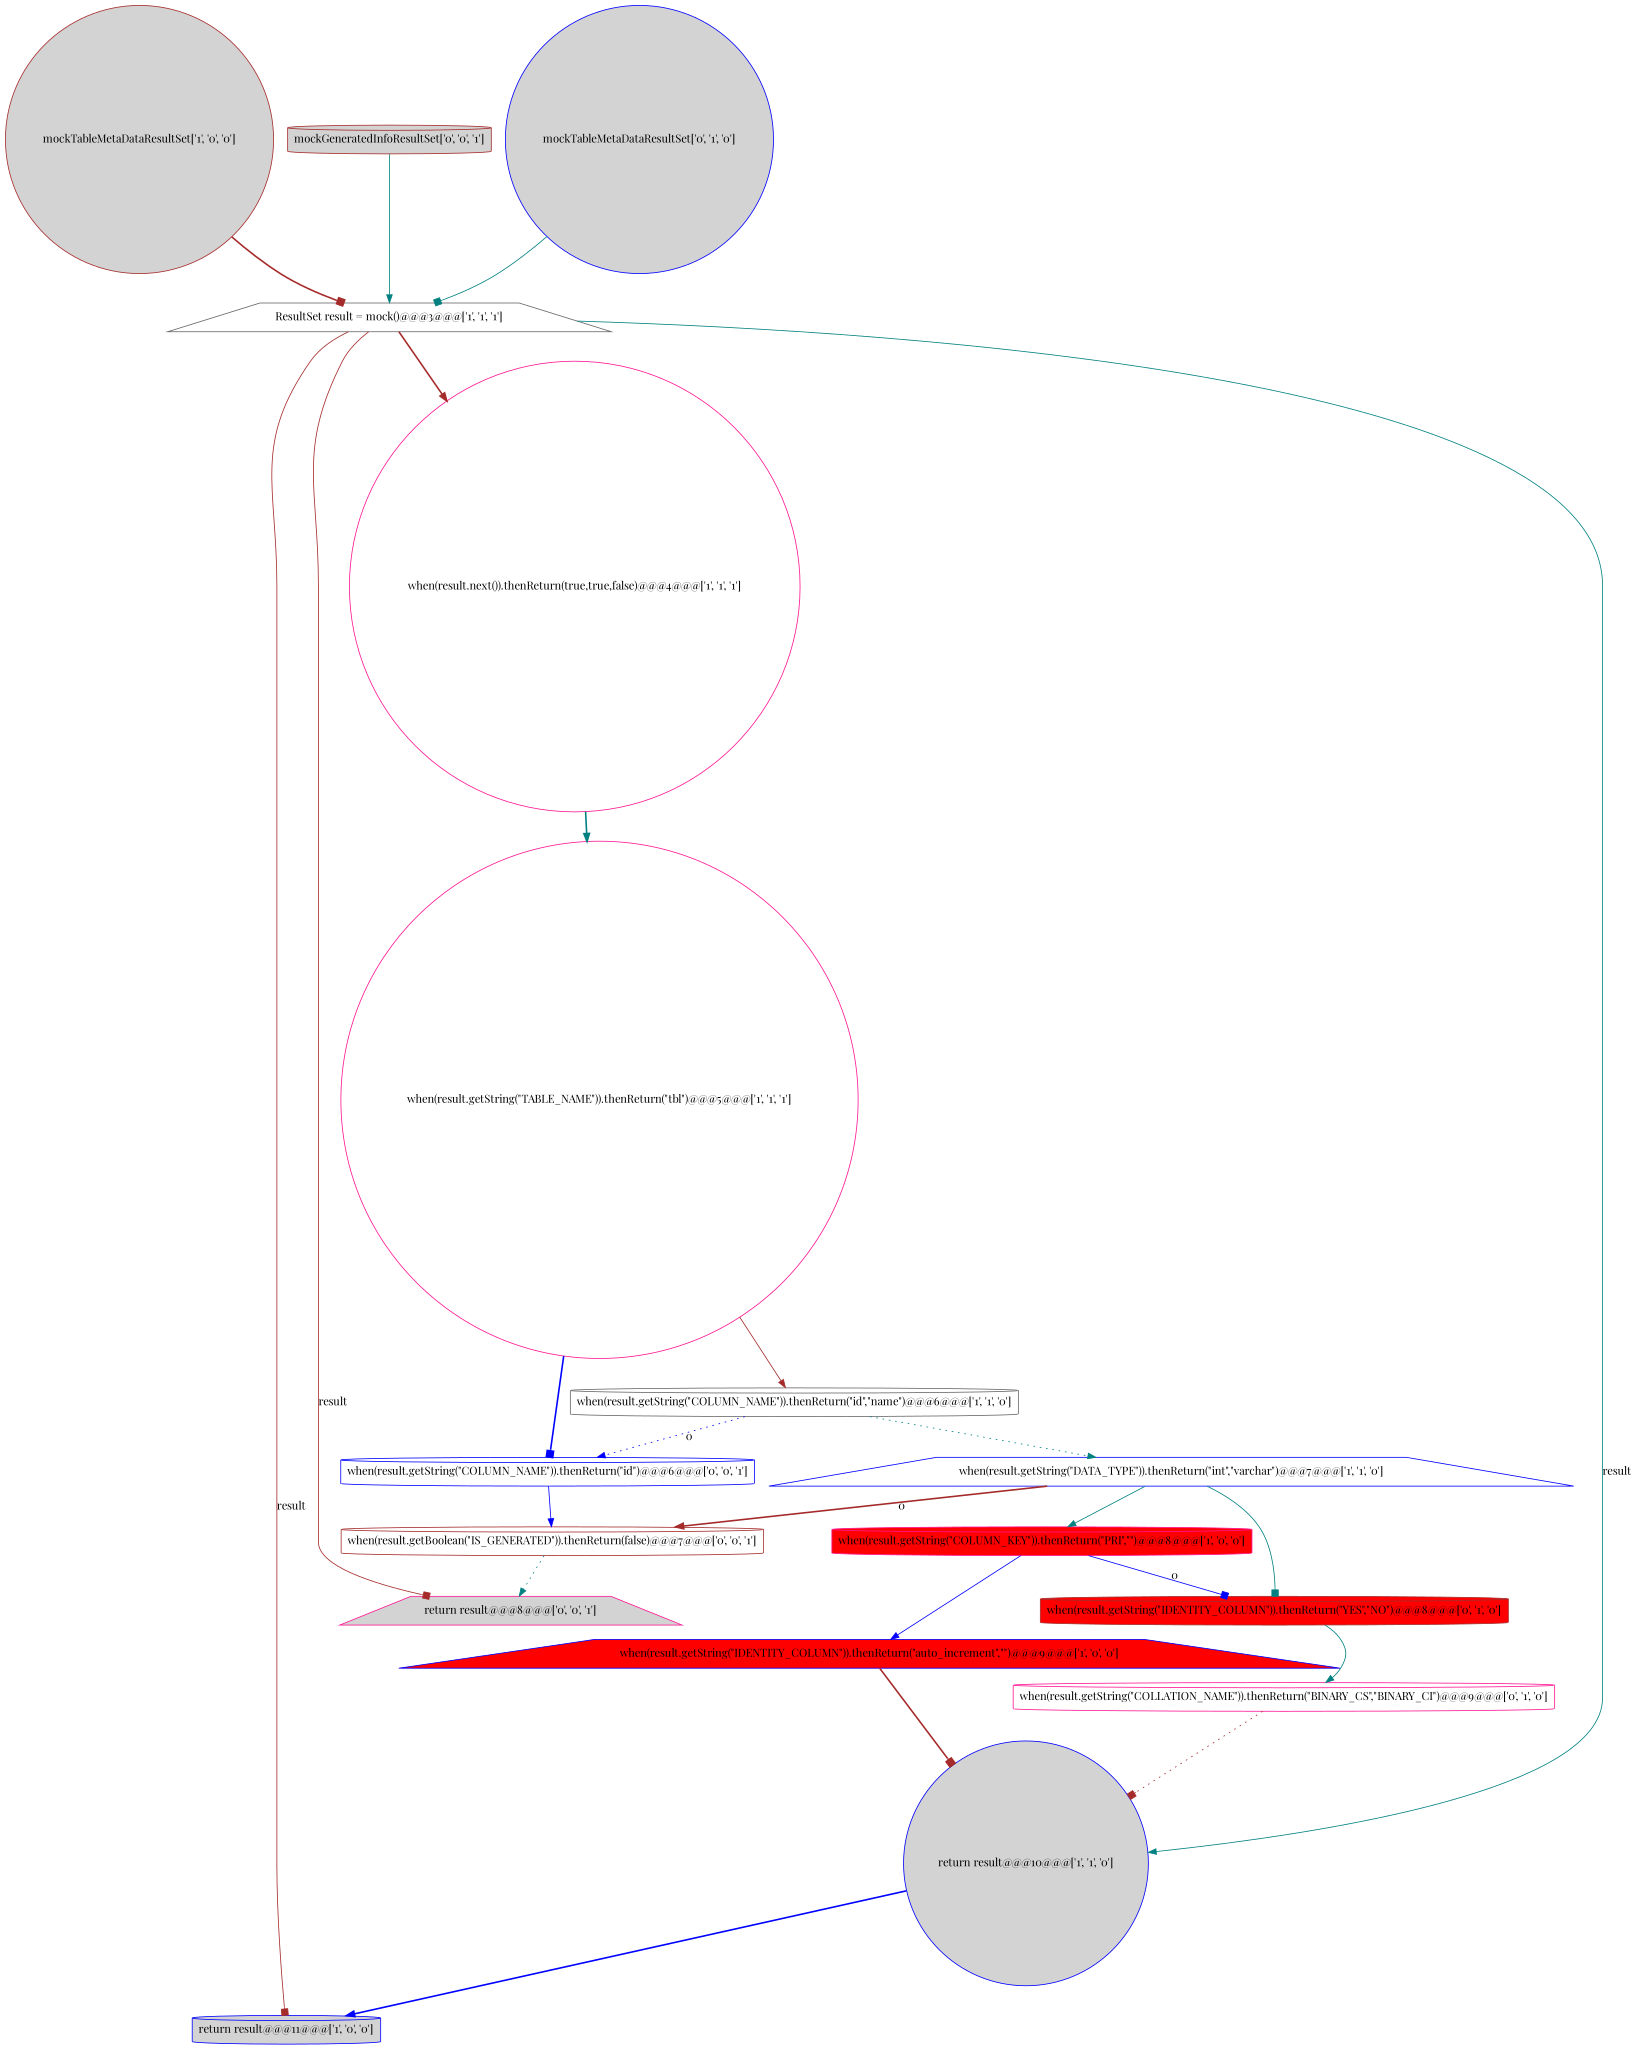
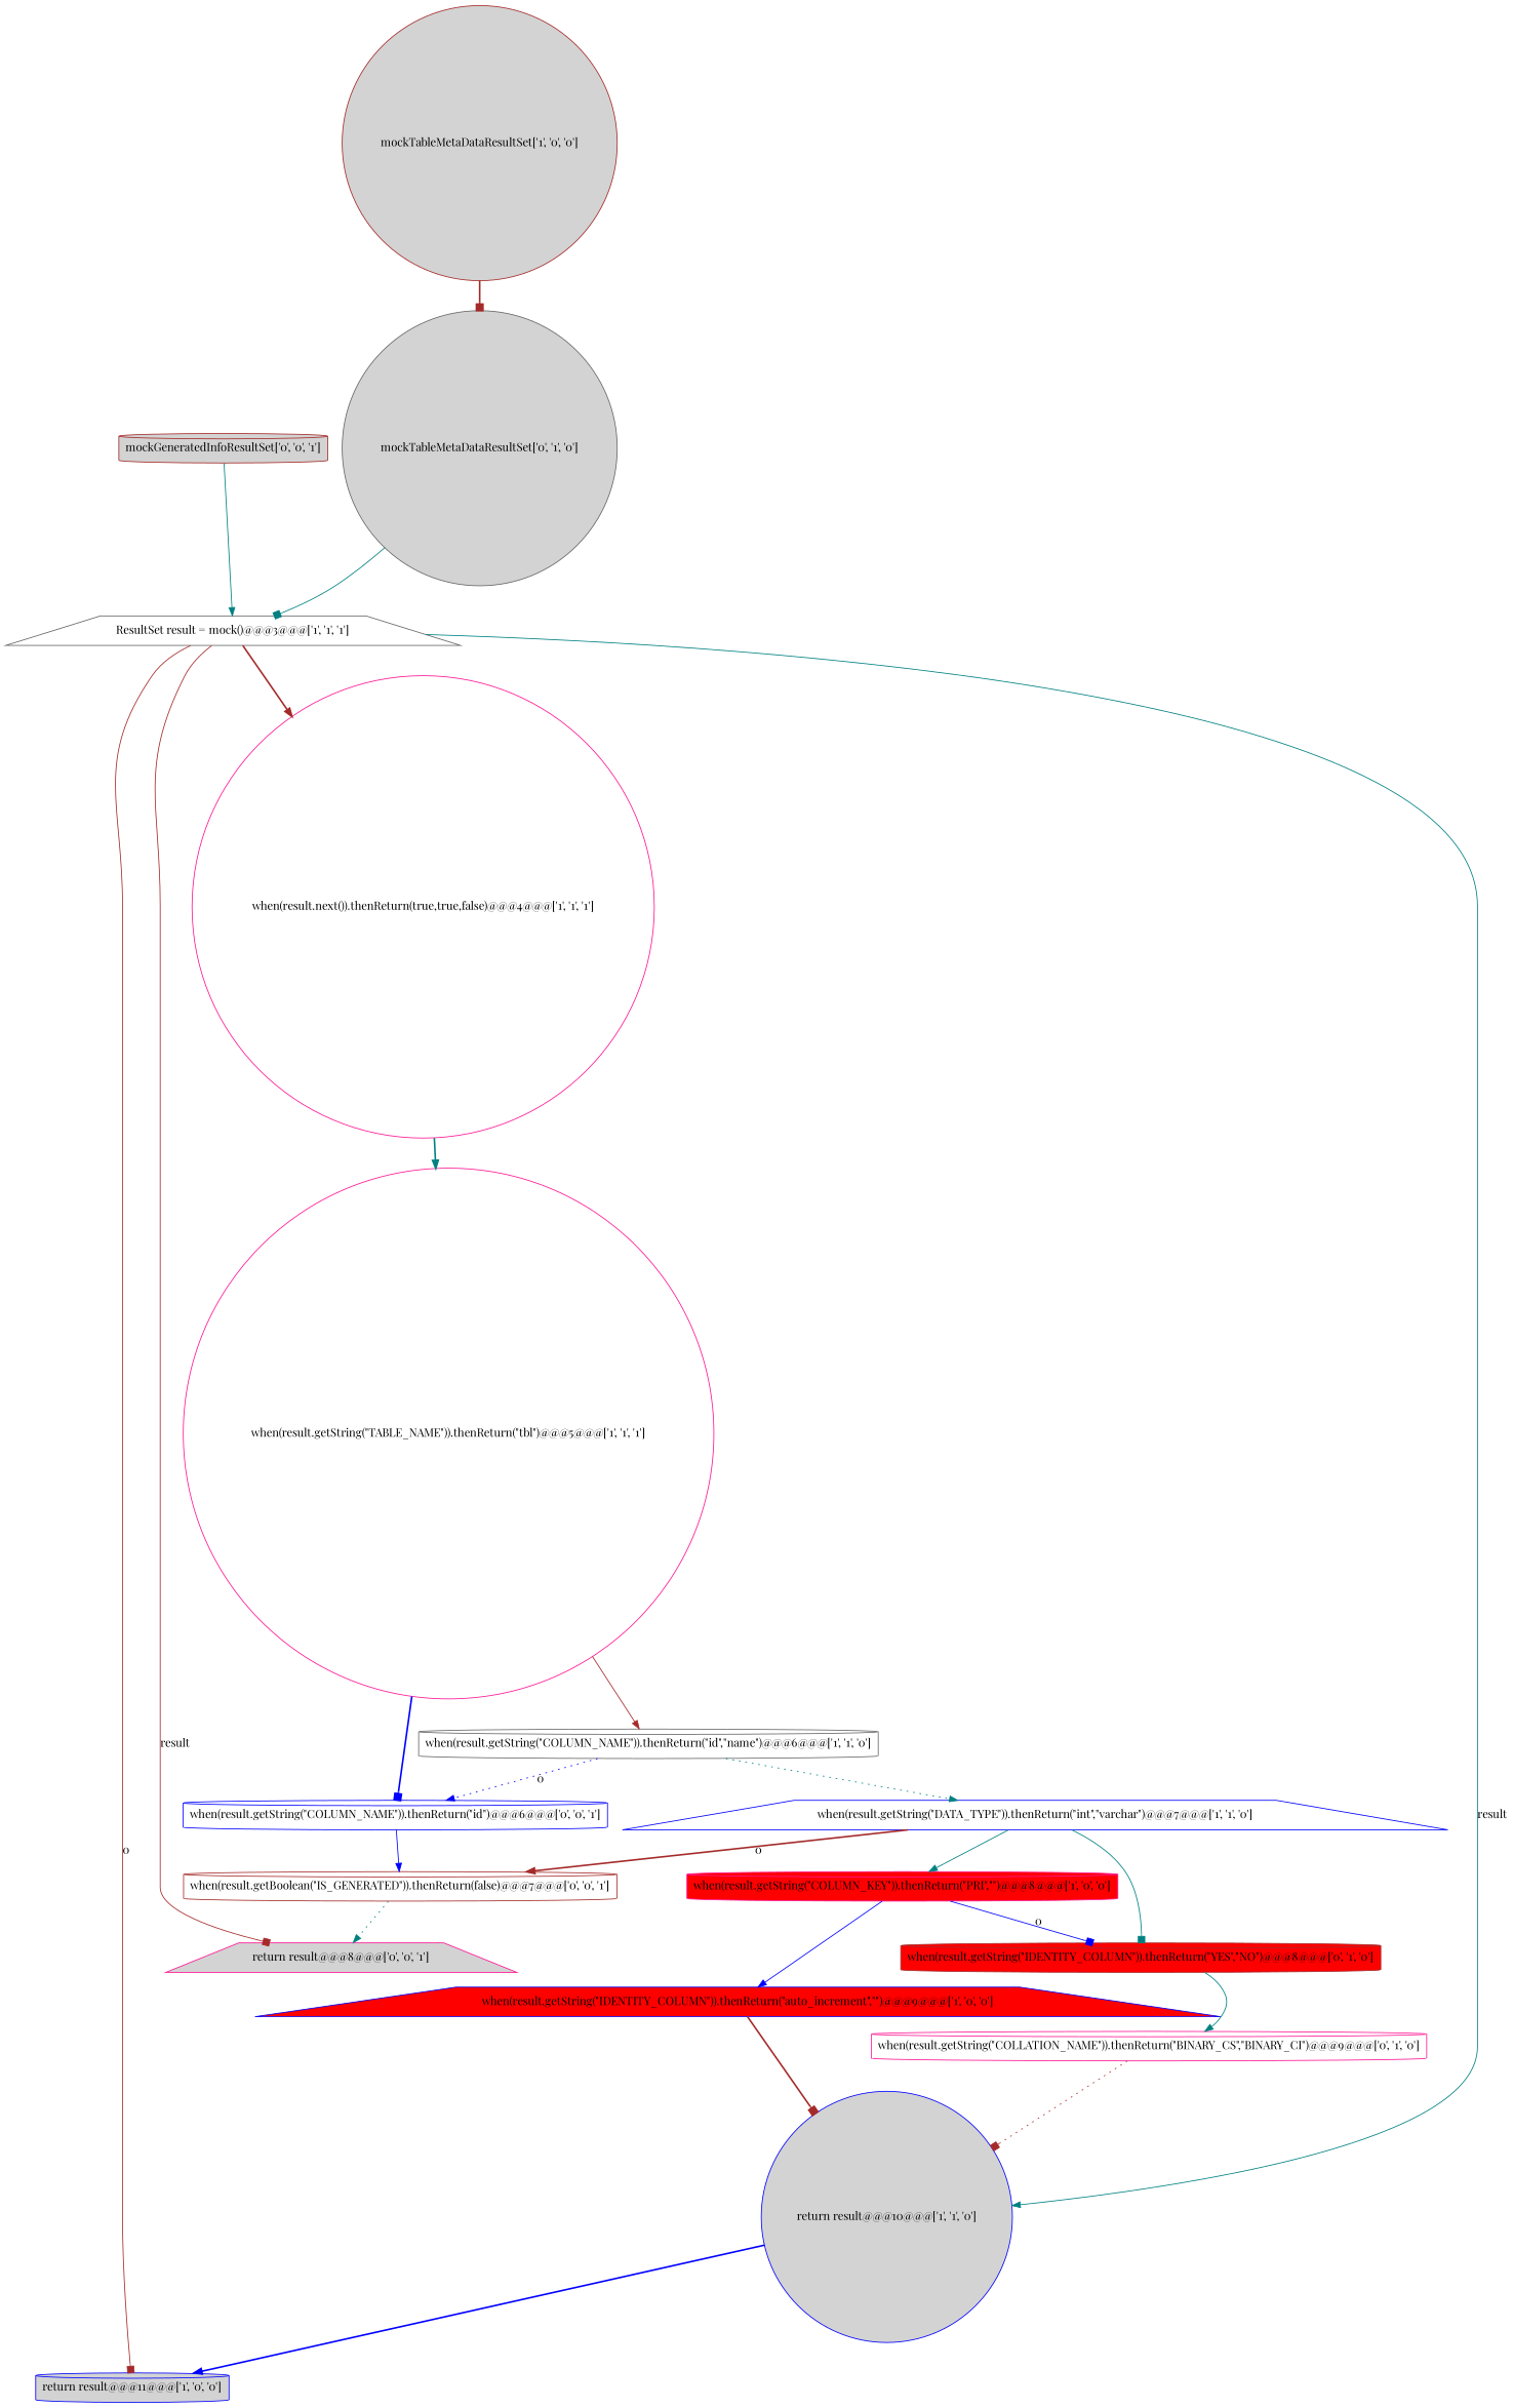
  digraph {
    fontname="Playfair Display"
    node [color=deeppink fillcolor=white fontname="Playfair Display" shape=cylinder style=filled]
    edge [arrowhead=normal color=teal fontname="Playfair Display" style=solid]
    n1 [fillcolor=red label="when(result.getString(\"COLUMN_KEY\")).thenReturn(\"PRI\",\"\")@@@8@@@['1', '0', '0']"]
    n2 [color=blue fillcolor=red label="when(result.getString(\"IDENTITY_COLUMN\")).thenReturn(\"auto_increment\",\"\")@@@9@@@['1', '0', '0']" shape=trapezium]
    n3 [color=brown fillcolor=red label="when(result.getString(\"IDENTITY_COLUMN\")).thenReturn(\"YES\",\"NO\")@@@8@@@['0', '1', '0']"]
    n4 [color=blue fillcolor=lightgray label="return result@@@10@@@['1', '1', '0']" shape=circle]
    n5 [label="when(result.getString(\"COLLATION_NAME\")).thenReturn(\"BINARY_CS\",\"BINARY_CI\")@@@9@@@['0', '1', '0']"]
    n6 [color=blue fillcolor=lightgray label="return result@@@11@@@['1', '0', '0']"]
    n7 [color=blue label="when(result.getString(\"DATA_TYPE\")).thenReturn(\"int\",\"varchar\")@@@7@@@['1', '1', '0']" shape=trapezium]
    n8 [color=brown label="when(result.getBoolean(\"IS_GENERATED\")).thenReturn(false)@@@7@@@['0', '0', '1']"]
    n9 [fillcolor=lightgray label="return result@@@8@@@['0', '0', '1']" shape=trapezium]
    n10 [color=brown fillcolor=lightgray label="mockTableMetaDataResultSet['1', '0', '0']" shape=circle]
    n11 [color=gray40 label="ResultSet result = mock()@@@3@@@['1', '1', '1']" shape=trapezium]
    n12 [label="when(result.next()).thenReturn(true,true,false)@@@4@@@['1', '1', '1']" shape=circle]
    n13 [label="when(result.getString(\"TABLE_NAME\")).thenReturn(\"tbl\")@@@5@@@['1', '1', '1']" shape=circle]
    n14 [color=gray40 label="when(result.getString(\"COLUMN_NAME\")).thenReturn(\"id\",\"name\")@@@6@@@['1', '1', '0']"]
    n15 [color=blue label="when(result.getString(\"COLUMN_NAME\")).thenReturn(\"id\")@@@6@@@['0', '0', '1']"]
    n16 [color=brown fillcolor=lightgray label="mockGeneratedInfoResultSet['0', '0', '1']"]
-   n17 [color=blue fillcolor=lightgray label="mockTableMetaDataResultSet['0', '1', '0']" shape=circle]
+   n17 [color=gray40 fillcolor=lightgray label="mockTableMetaDataResultSet['0', '1', '0']" shape=circle]
    n1 -> n2 [color=blue]
    n1 -> n3 [arrowhead=box color=blue label=0]
    n2 -> n4 [arrowhead=box color=brown style=bold]
    n3 -> n5
    n4 -> n6 [color=blue style=bold]
    n5 -> n4 [arrowhead=box color=brown style=dotted]
    n7 -> n1
    n7 -> n3 [arrowhead=box]
    n7 -> n8 [color=brown label=0 style=bold]
    n8 -> n9 [style=dotted]
-   n10 -> n11 [arrowhead=box color=brown style=bold]
+   n10 -> n17 [arrowhead=box color=brown style=bold]
    n11 -> n4 [label=result]
-   n11 -> n6 [arrowhead=box color=brown label=result]
+   n11 -> n6 [arrowhead=box color=brown label=0]
    n11 -> n9 [arrowhead=box color=brown label=result]
    n11 -> n12 [color=brown style=bold]
    n12 -> n13 [style=bold]
    n13 -> n14 [color=brown]
    n13 -> n15 [arrowhead=box color=blue style=bold]
    n14 -> n7 [style=dotted]
    n14 -> n15 [color=blue label=0 style=dotted]
    n15 -> n8 [color=blue]
    n16 -> n11
    n17 -> n11 [arrowhead=box]
  }
